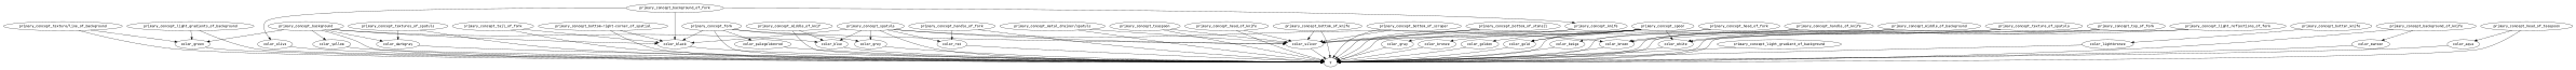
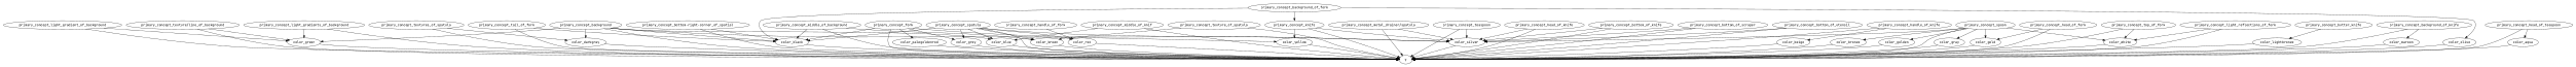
  strict digraph {
    fontname="JetBrains Mono"
    node [fontname="JetBrains Mono"]
    edge [fontname="JetBrains Mono"]
    primary_concept_background
    y
    color_green
    color_black
    color_blue
    color_yellow
    color_darkgray
    primary_concept_fork
    color_silver
    color_palegoldenrod
    color_grey
    primary_concept_handle_of_knife
    color_beige
    primary_concept_spatula
    color_red
    color_brown
    "primary_concept_metal_drainer/spatula"
    primary_concept_spoon
    color_gold
    color_gray
    color_bronze
    color_white
    color_golden
    primary_concept_tail_of_fork
    primary_concept_teaspoon
    primary_concept_head_of_knife
    primary_concept_bottom_of_knife
    primary_concept_middle_of_background
    primary_concept_butter_knife
    color_lightbronze
    primary_concept_knife
    primary_concept_background_of_knife
    color_maroon
    primary_concept_background_of_fork
    color_olive
    primary_concept_head_of_teaspoon
    color_aqua
    "primary_concept_bottom-right-corner_of_spatial"
    primary_concept_handle_of_fork
    primary_concept_middle_of_knif
    primary_concept_head_of_fork
    primary_concept_bottom_of_scraper
    primary_concept_top_of_fork
    primary_concept_light_reflections_of_fork
    primary_concept_light_gradient_of_background
    primary_concept_bottom_of_utensil
    primary_concept_textures_of_spatula
    primary_concept_texture_of_spatula
    "primary_concept_texture/line_of_background"
    primary_concept_light_gradients_of_background
    primary_concept_background -> y
    primary_concept_background -> color_green
    primary_concept_background -> color_black
    primary_concept_background -> color_blue
    primary_concept_background -> color_yellow
    primary_concept_background -> color_darkgray
    color_green -> y
    color_black -> y
    color_blue -> y
    color_yellow -> y
    color_darkgray -> y
    primary_concept_fork -> y
    primary_concept_fork -> color_black
    primary_concept_fork -> color_silver
    primary_concept_fork -> color_palegoldenrod
    primary_concept_fork -> color_grey
    color_silver -> y
    color_palegoldenrod -> y
    color_grey -> y
    primary_concept_handle_of_knife -> y
    primary_concept_handle_of_knife -> color_beige
    color_beige -> y
    primary_concept_spatula -> y
    primary_concept_spatula -> color_black
    primary_concept_spatula -> color_blue
    primary_concept_spatula -> color_silver
    primary_concept_spatula -> color_grey
    primary_concept_spatula -> color_red
    primary_concept_spatula -> color_brown
    color_red -> y
    color_brown -> y
    "primary_concept_metal_drainer/spatula" -> y
    "primary_concept_metal_drainer/spatula" -> color_silver
    primary_concept_spoon -> y
    primary_concept_spoon -> color_silver
    primary_concept_spoon -> color_gold
    primary_concept_spoon -> color_gray
    primary_concept_spoon -> color_bronze
    primary_concept_spoon -> color_white
    primary_concept_spoon -> color_golden
    color_gold -> y
    color_gray -> y
    color_bronze -> y
    color_white -> y
    color_golden -> y
    primary_concept_tail_of_fork -> y
    primary_concept_tail_of_fork -> color_black
    primary_concept_teaspoon -> y
    primary_concept_teaspoon -> color_silver
    primary_concept_head_of_knife -> y
    primary_concept_head_of_knife -> color_silver
    primary_concept_bottom_of_knife -> y
    primary_concept_bottom_of_knife -> color_silver
    primary_concept_middle_of_background -> y
+   primary_concept_middle_of_background -> color_black
    primary_concept_middle_of_background -> color_brown
    primary_concept_butter_knife -> color_lightbronze
    color_lightbronze -> y
    primary_concept_knife -> y
+   primary_concept_knife -> color_yellow
    primary_concept_knife -> color_silver
    primary_concept_background_of_knife -> y
    primary_concept_background_of_knife -> color_maroon
    color_maroon -> y
    primary_concept_background_of_fork -> color_black
    primary_concept_background_of_fork -> primary_concept_knife
    primary_concept_background_of_fork -> color_olive
    color_olive -> y
    primary_concept_head_of_teaspoon -> y
    primary_concept_head_of_teaspoon -> color_aqua
    color_aqua -> y
    "primary_concept_bottom-right-corner_of_spatial" -> y
    "primary_concept_bottom-right-corner_of_spatial" -> color_black
-   primary_concept_handle_of_fork -> y
    primary_concept_handle_of_fork -> color_red
    primary_concept_middle_of_knif -> y
    primary_concept_middle_of_knif -> color_blue
    primary_concept_head_of_fork -> y
    primary_concept_head_of_fork -> color_gold
    primary_concept_bottom_of_scraper -> y
    primary_concept_bottom_of_scraper -> color_silver
    primary_concept_top_of_fork -> y
    primary_concept_top_of_fork -> color_white
    primary_concept_light_reflections_of_fork -> y
    primary_concept_light_reflections_of_fork -> color_white
    primary_concept_light_gradient_of_background -> y
+   primary_concept_light_gradient_of_background -> color_green
    primary_concept_bottom_of_utensil -> y
    primary_concept_bottom_of_utensil -> color_silver
    primary_concept_textures_of_spatula -> y
    primary_concept_textures_of_spatula -> color_darkgray
    primary_concept_texture_of_spatula -> y
    primary_concept_texture_of_spatula -> color_brown
    "primary_concept_texture/line_of_background" -> y
    "primary_concept_texture/line_of_background" -> color_green
    primary_concept_light_gradients_of_background -> y
    primary_concept_light_gradients_of_background -> color_green
  }
